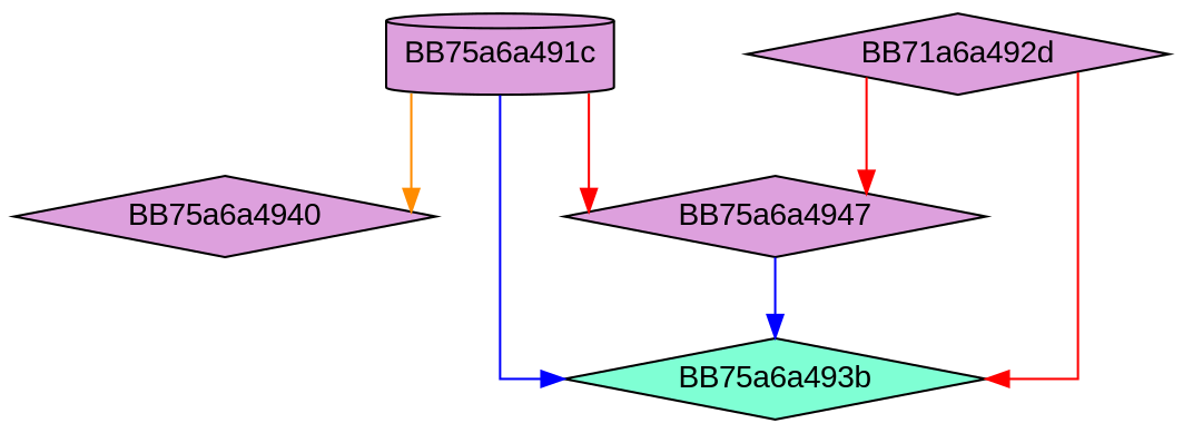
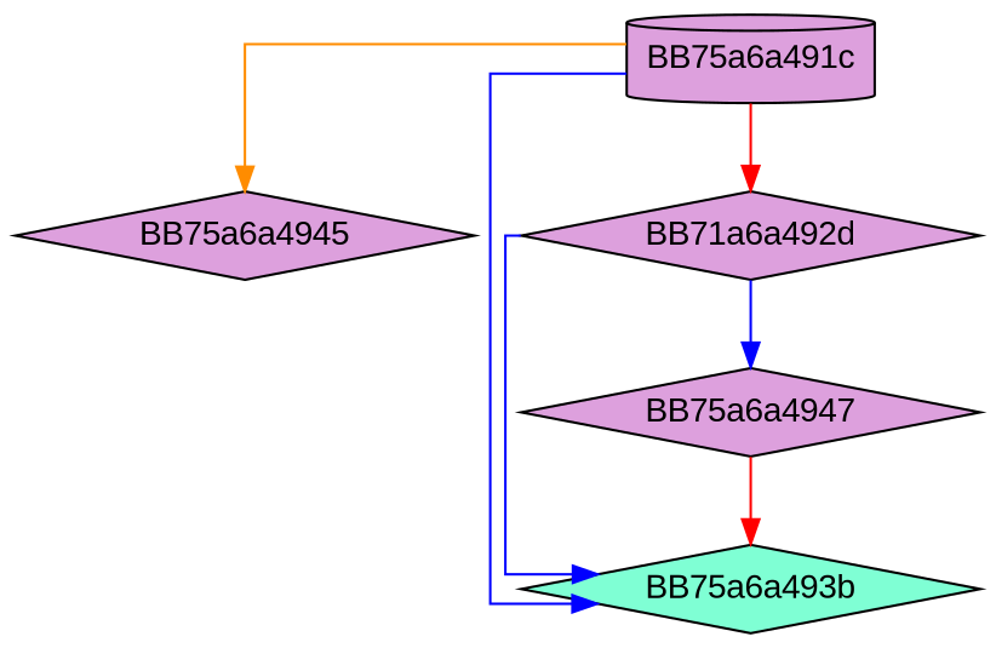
  digraph {
    fontname="Liberation Sans"
    splines=ortho
    node [fillcolor=plum fontname="Liberation Sans" shape=diamond style=filled]
    edge [color=blue fontname="Liberation Sans"]
    BB75a6a491c [shape=cylinder]
-   BB75a6a4940
+   BB75a6a4940 [label=BB75a6a4945]
    n3 [label=BB71a6a492d]
    BB75a6a493b [fillcolor=aquamarine]
    BB75a6a4947
    BB75a6a491c -> BB75a6a4940 [color=darkorange]
-   BB75a6a491c -> BB75a6a4947 [color=red]
+   BB75a6a491c -> n3 [color=red]
    BB75a6a491c -> BB75a6a493b
-   n3 -> BB75a6a493b [color=red]
-   n3 -> BB75a6a4947 [color=red]
-   BB75a6a4947 -> BB75a6a493b
+   n3 -> BB75a6a493b
+   n3 -> BB75a6a4947
+   BB75a6a4947 -> BB75a6a493b [color=red]
  }
